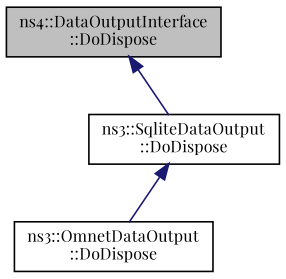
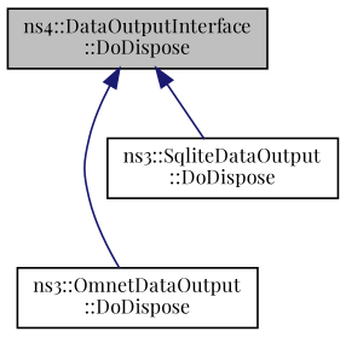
  digraph {
    fontname="Playfair Display"
    rankdir=TB
    node [color=black fillcolor=white fontname="Playfair Display" fontsize=10 shape=record style=filled]
    edge [color=midnightblue dir=back fontname="Playfair Display" fontsize=10 labelfontname=Helvetica labelfontsize=10 style=solid]
    n1 [fillcolor=grey75 fontcolor=black height=0.2 label="ns4::DataOutputInterface\l::DoDispose" width=0.4]
    n2 [height=0.2 label="ns3::OmnetDataOutput\l::DoDispose" width=0.4]
    n3 [height=0.2 label="ns3::SqliteDataOutput\l::DoDispose" width=0.4]
-   n3 -> n2
+   n1 -> n2
    n1 -> n3
  }
